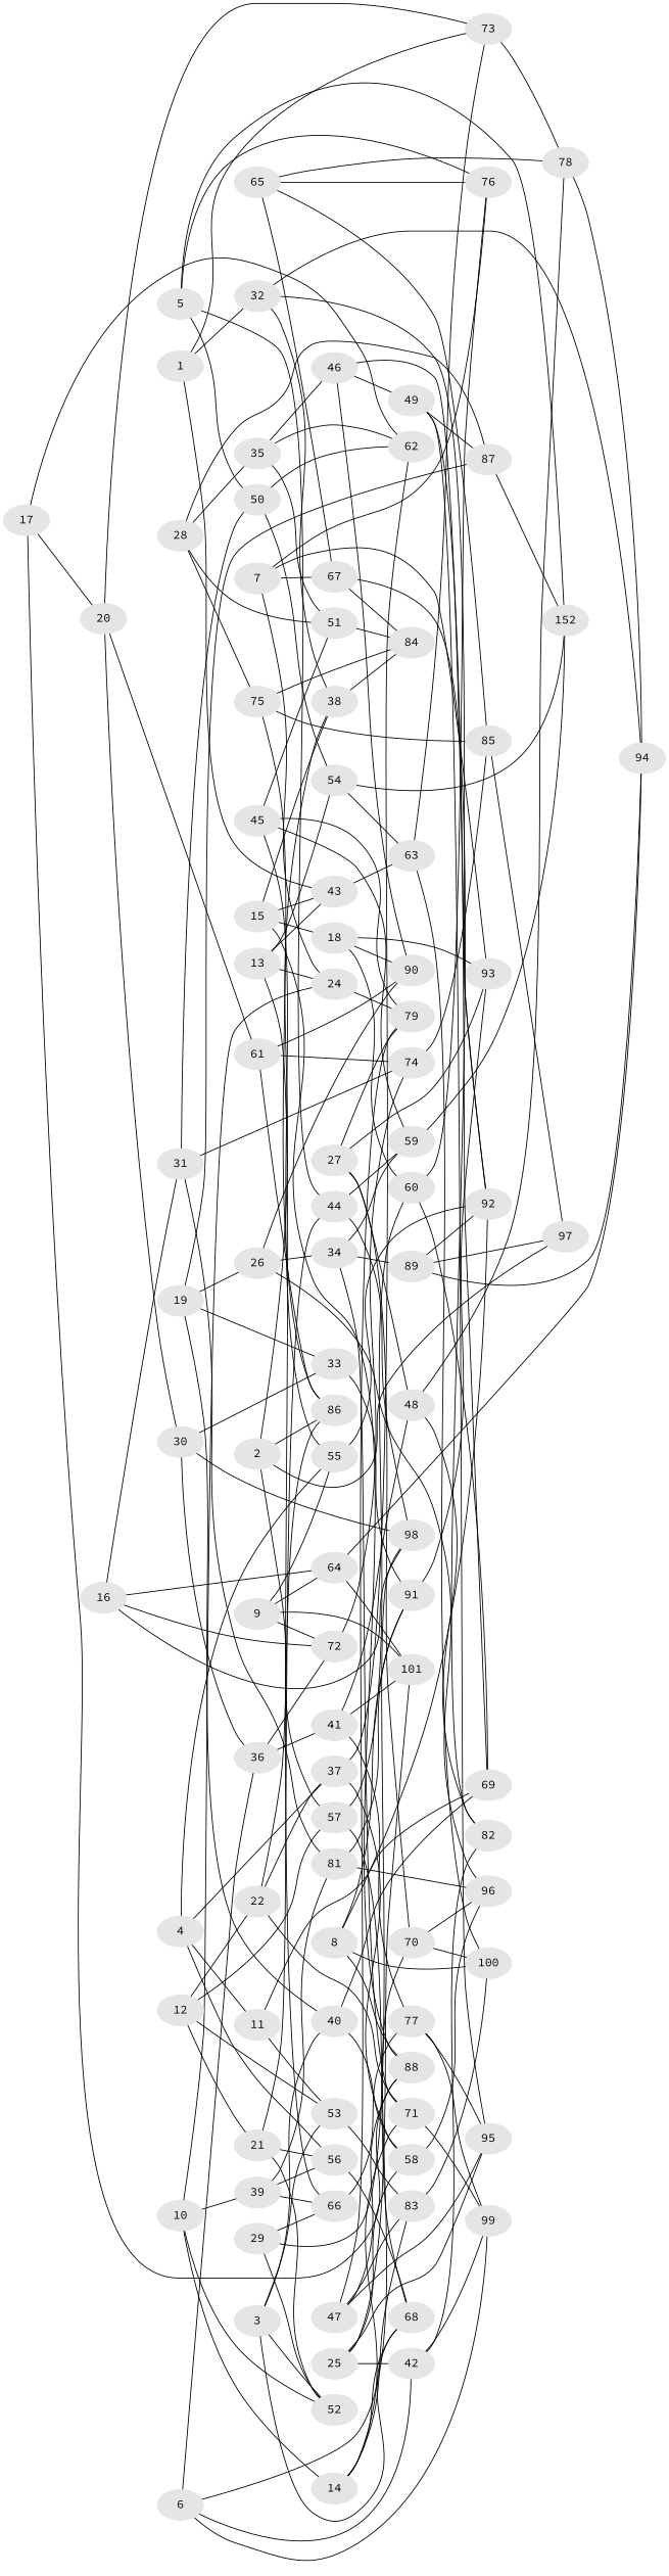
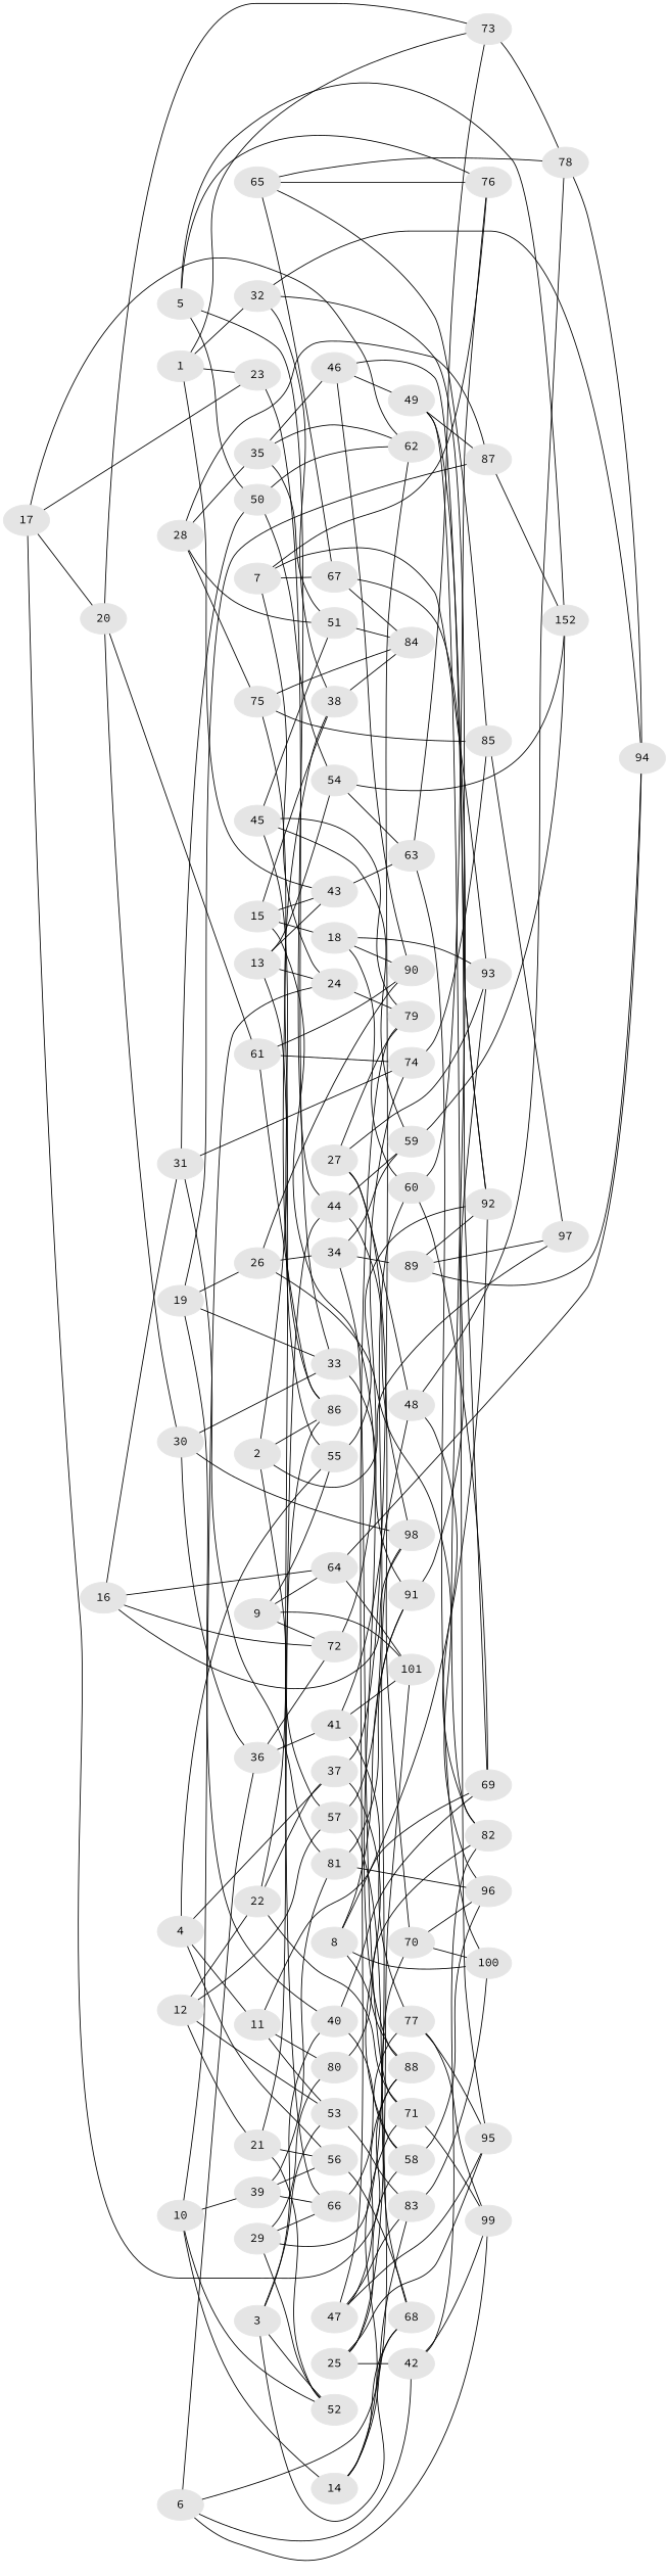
  graph {
    fontname="Source Code Pro"
    rankdir=LR
    node [color=gray90 fontname="Source Code Pro" style=filled]
    edge [fontname="Source Code Pro"]
    1
+   23
    32
    43
    73
    33
    38
    92
    94
    63
    78
    2
    57
    86
    97
    84
    68
    60
    3
    40
    52
    53
    69
    58
    83
    4
    11
    37
    55
    56
+   80
    62
    5
    44
    50
    76
    n37 [label=152]
    98
    59
    54
    6
    36
    42
    70
    99
    72
    41
    82
    100
    96
    7
    24
    67
    93
    79
    8
    88
    91
    9
    64
    101
    74
    10
    14
    39
    71
    66
    81
    12
    21
    22
    13
    77
    15
    18
    90
    16
    31
    17
    20
    30
    61
    19
    26
    87
    34
    25
    95
    89
    27
    48
    28
    35
    51
    75
    46
    85
    29
    49
    45
    47
    65
+   1 -- 23
    1 -- 32
    1 -- 43
    1 -- 73
+   23 -- 33
    32 -- 38
    32 -- 92
    32 -- 94
    43 -- 63
    73 -- 78
    33 -- 91
    38 -- 84
    63 -- 73
    63 -- 100
    78 -- 94
    2 -- 38
    2 -- 57
    2 -- 86
    2 -- 97
    57 -- 68
    57 -- 60
    60 -- 69
    60 -- 76
    3 -- 68
    3 -- 40
    3 -- 52
    3 -- 53
    40 -- 69
    40 -- 58
    53 -- 83
    58 -- 96
    83 -- 100
    4 -- 11
    4 -- 37
    4 -- 55
    4 -- 56
    11 -- 53
    11 -- 69
+   11 -- 80
    37 -- 58
    37 -- 62
    55 -- 92
    56 -- 68
+   80 -- 82
    5 -- 44
    5 -- 50
    5 -- 76
    5 -- n37
    44 -- 98
    44 -- 59
    50 -- 62
    50 -- 54
    59 -- n37
    54 -- 63
    54 -- n37
    6 -- 36
    6 -- 42
    6 -- 70
    6 -- 99
    36 -- 72
    36 -- 41
    42 -- 99
    42 -- 82
    70 -- 100
    70 -- 96
    72 -- 74
    41 -- 101
    41 -- 77
    41 -- 48
    7 -- 76
    7 -- 24
    7 -- 67
    7 -- 93
    24 -- 79
    67 -- 84
    67 -- 82
    8 -- 92
    8 -- 100
    8 -- 88
    8 -- 91
    91 -- 93
    9 -- 55
    9 -- 72
    9 -- 64
    9 -- 101
    64 -- 94
    64 -- 101
    74 -- 85
    10 -- 52
    10 -- 24
    10 -- 14
    10 -- 39
    14 -- 68
    14 -- 83
    14 -- 71
    39 -- 56
    39 -- 66
    39 -- 81
    71 -- 99
    66 -- 77
    81 -- 96
    81 -- 91
    12 -- 57
    12 -- 53
    12 -- 21
    12 -- 22
    21 -- 52
    21 -- 56
    21 -- 44
    22 -- 86
    22 -- 37
    22 -- 71
    13 -- 43
    13 -- 54
    13 -- 24
    13 -- 66
    77 -- 99
    77 -- 95
    15 -- 43
    15 -- 38
    15 -- 88
    15 -- 18
    18 -- 60
    18 -- 93
    18 -- 90
    16 -- 98
    16 -- 72
    16 -- 64
    16 -- 31
    31 -- 50
    31 -- 74
    31 -- 81
+   17 -- 23
    17 -- 62
    17 -- 88
    17 -- 20
    20 -- 73
    20 -- 30
    20 -- 61
    30 -- 33
    30 -- 98
    30 -- 36
    61 -- 86
    61 -- 74
    61 -- 90
    19 -- 33
    19 -- 40
    19 -- 26
    19 -- 87
    26 -- 96
    26 -- 90
    26 -- 34
    87 -- n37
    34 -- 59
    34 -- 71
    34 -- 89
    25 -- 58
    25 -- 42
    25 -- 101
    25 -- 95
    89 -- 92
    89 -- 94
    89 -- 97
    27 -- 70
    27 -- 93
    27 -- 79
    27 -- 48
    48 -- 78
    48 -- 82
    28 -- 87
    28 -- 35
    28 -- 51
    28 -- 75
    35 -- 62
    35 -- 51
    35 -- 46
    51 -- 84
    75 -- 86
    75 -- 84
    75 -- 85
    46 -- 92
    46 -- 90
    46 -- 49
    85 -- 97
    29 -- 52
+   29 -- 80
    29 -- 98
    29 -- 66
    49 -- 69
    49 -- 87
    49 -- 95
    45 -- 55
    45 -- 59
    45 -- 79
    45 -- 51
    47 -- 83
    47 -- 79
    47 -- 88
    47 -- 95
    65 -- 78
    65 -- 76
    65 -- 67
    65 -- 85
  }
